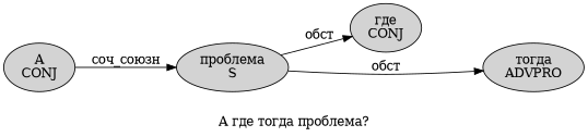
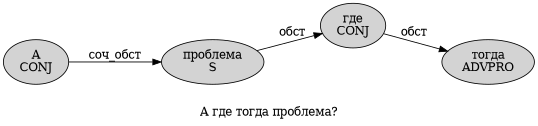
  digraph {
    label="А где тогда проблема?"
    rankdir=LR
    node [fillcolor=lightgray penwidth=1 shape=ellipse style=filled]
    n1 [label="А\nCONJ"]
    n2 [label="проблема\nS"]
    n3 [label="где\nCONJ"]
    n4 [label="тогда\nADVPRO"]
-   n1 -> n2 [label="соч_союзн"]
+   n1 -> n2 [label="соч_обст"]
    n2 -> n3 [label="обст"]
-   n2 -> n4 [label="обст"]
+   n3 -> n4 [label="обст"]
  }
